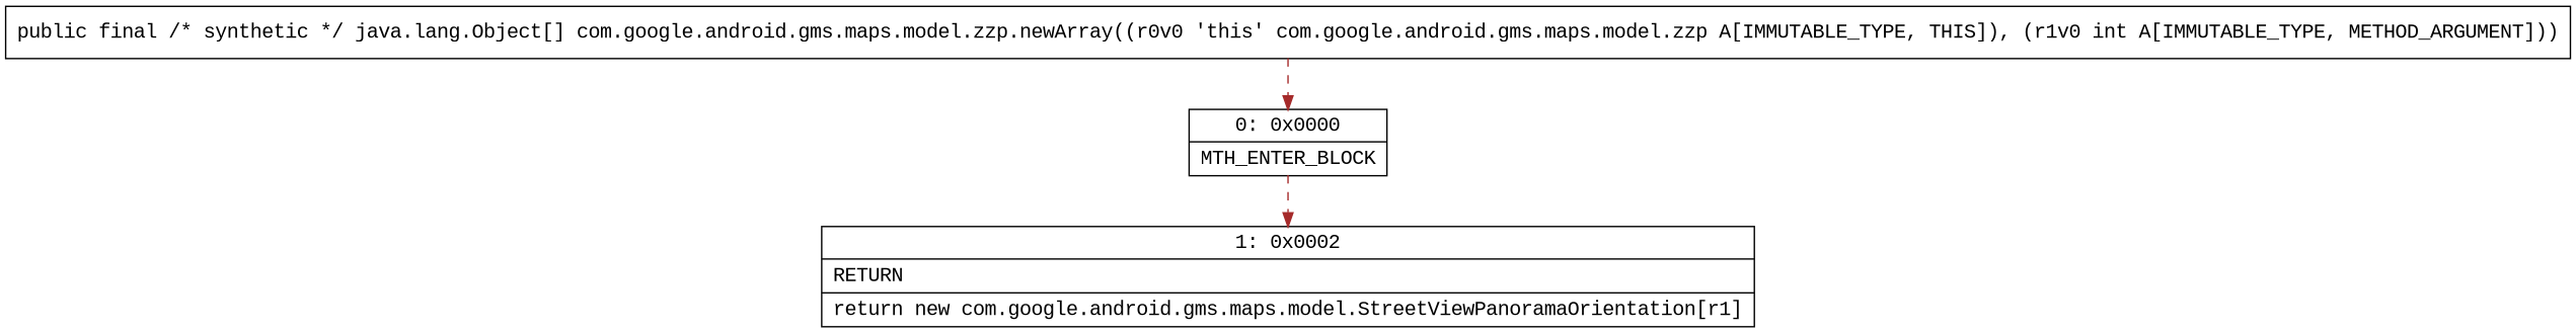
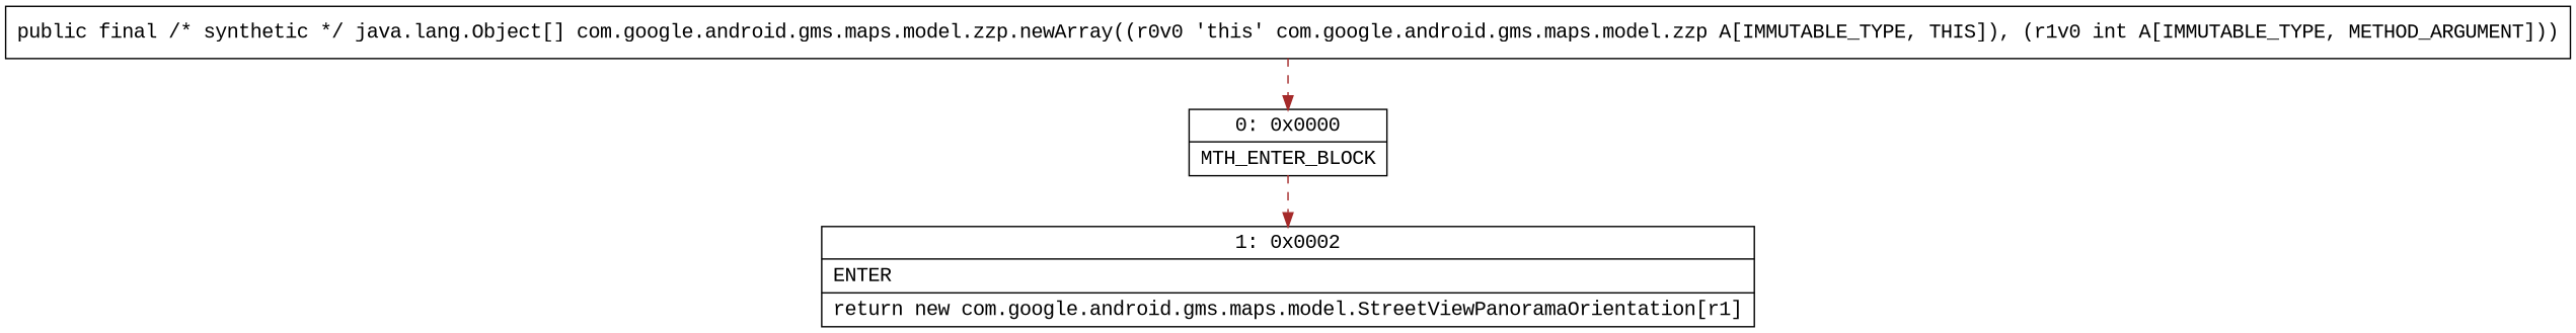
  digraph {
    fontname="Liberation Mono"
    node [shape=record fontname="Liberation Mono"]
    edge [color=brown style=dashed fontname="Liberation Mono"]
    n1 [label="{0\:\ 0x0000|MTH_ENTER_BLOCK\l}"]
-   n2 [label="{1\:\ 0x0002|RETURN\l|return new com.google.android.gms.maps.model.StreetViewPanoramaOrientation[r1]\l}"]
+   n2 [label="{1\:\ 0x0002|ENTER\l|return new com.google.android.gms.maps.model.StreetViewPanoramaOrientation[r1]\l}"]
    n3 [label="{public final \/* synthetic *\/ java.lang.Object[] com.google.android.gms.maps.model.zzp.newArray((r0v0 'this' com.google.android.gms.maps.model.zzp A[IMMUTABLE_TYPE, THIS]), (r1v0 int A[IMMUTABLE_TYPE, METHOD_ARGUMENT])) }"]
    n1 -> n2
    n3 -> n1
  }
